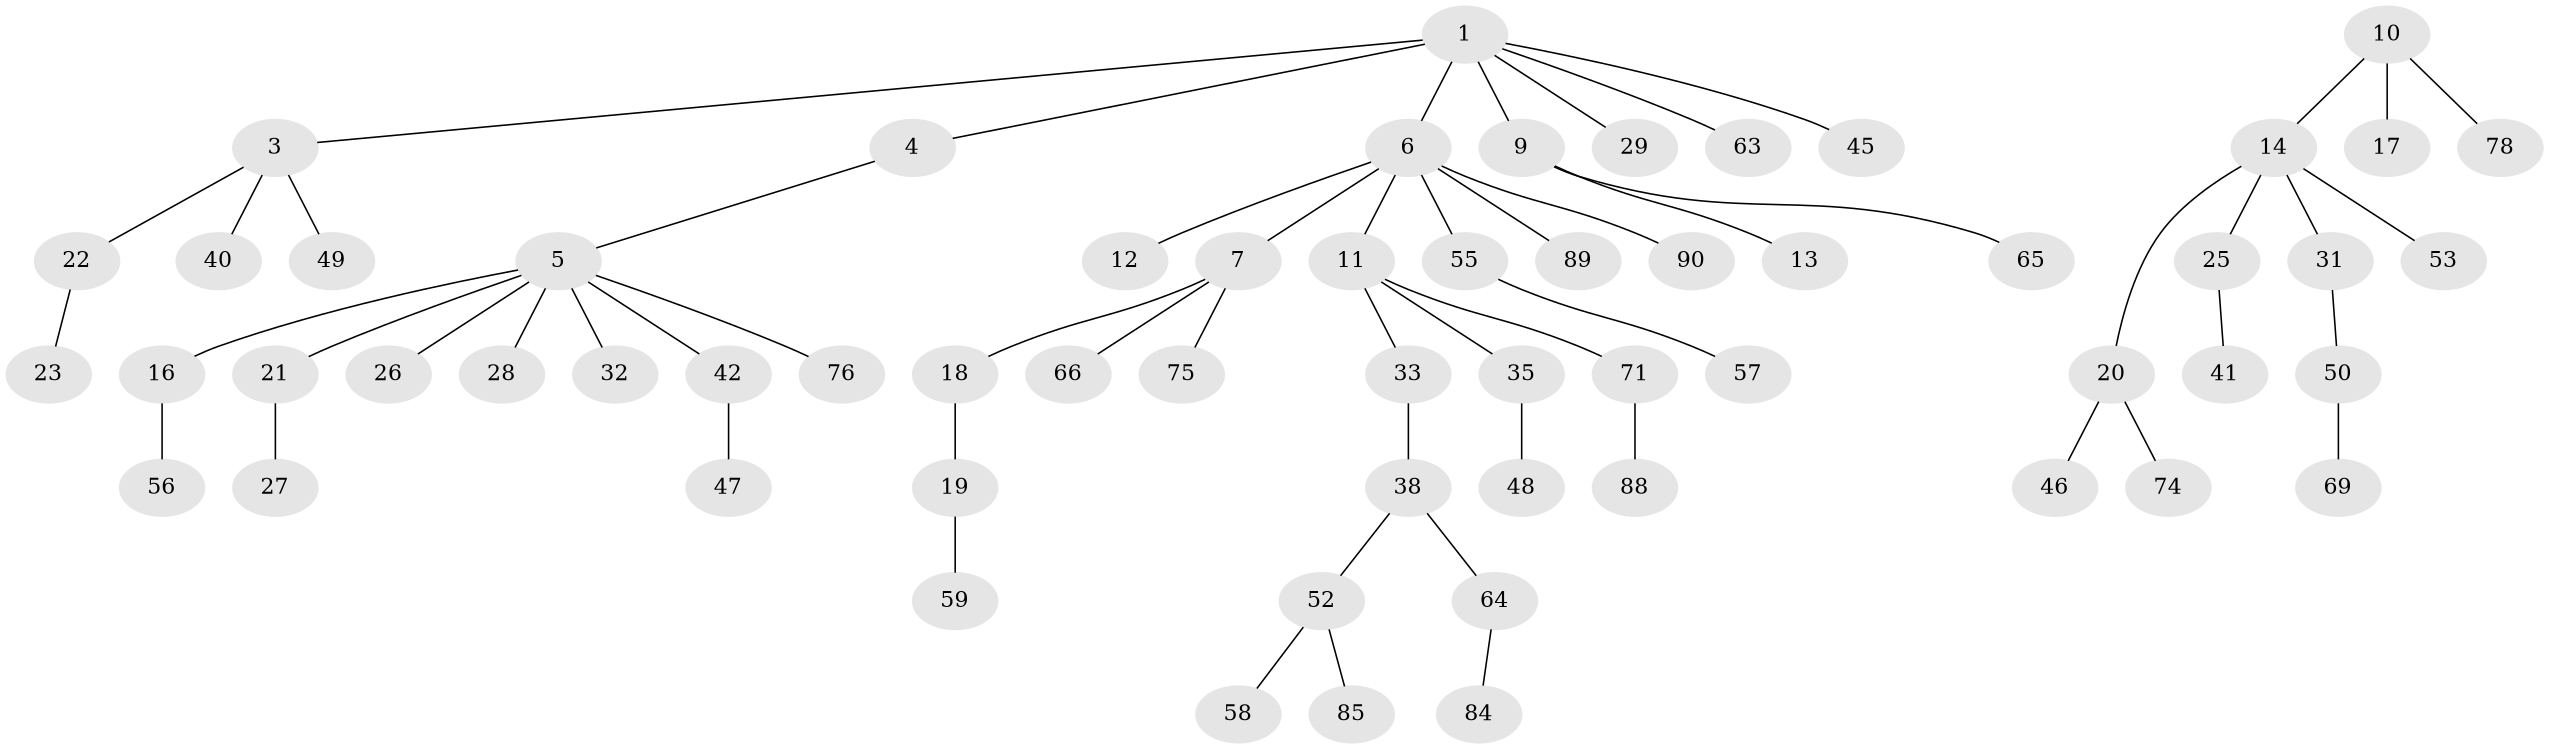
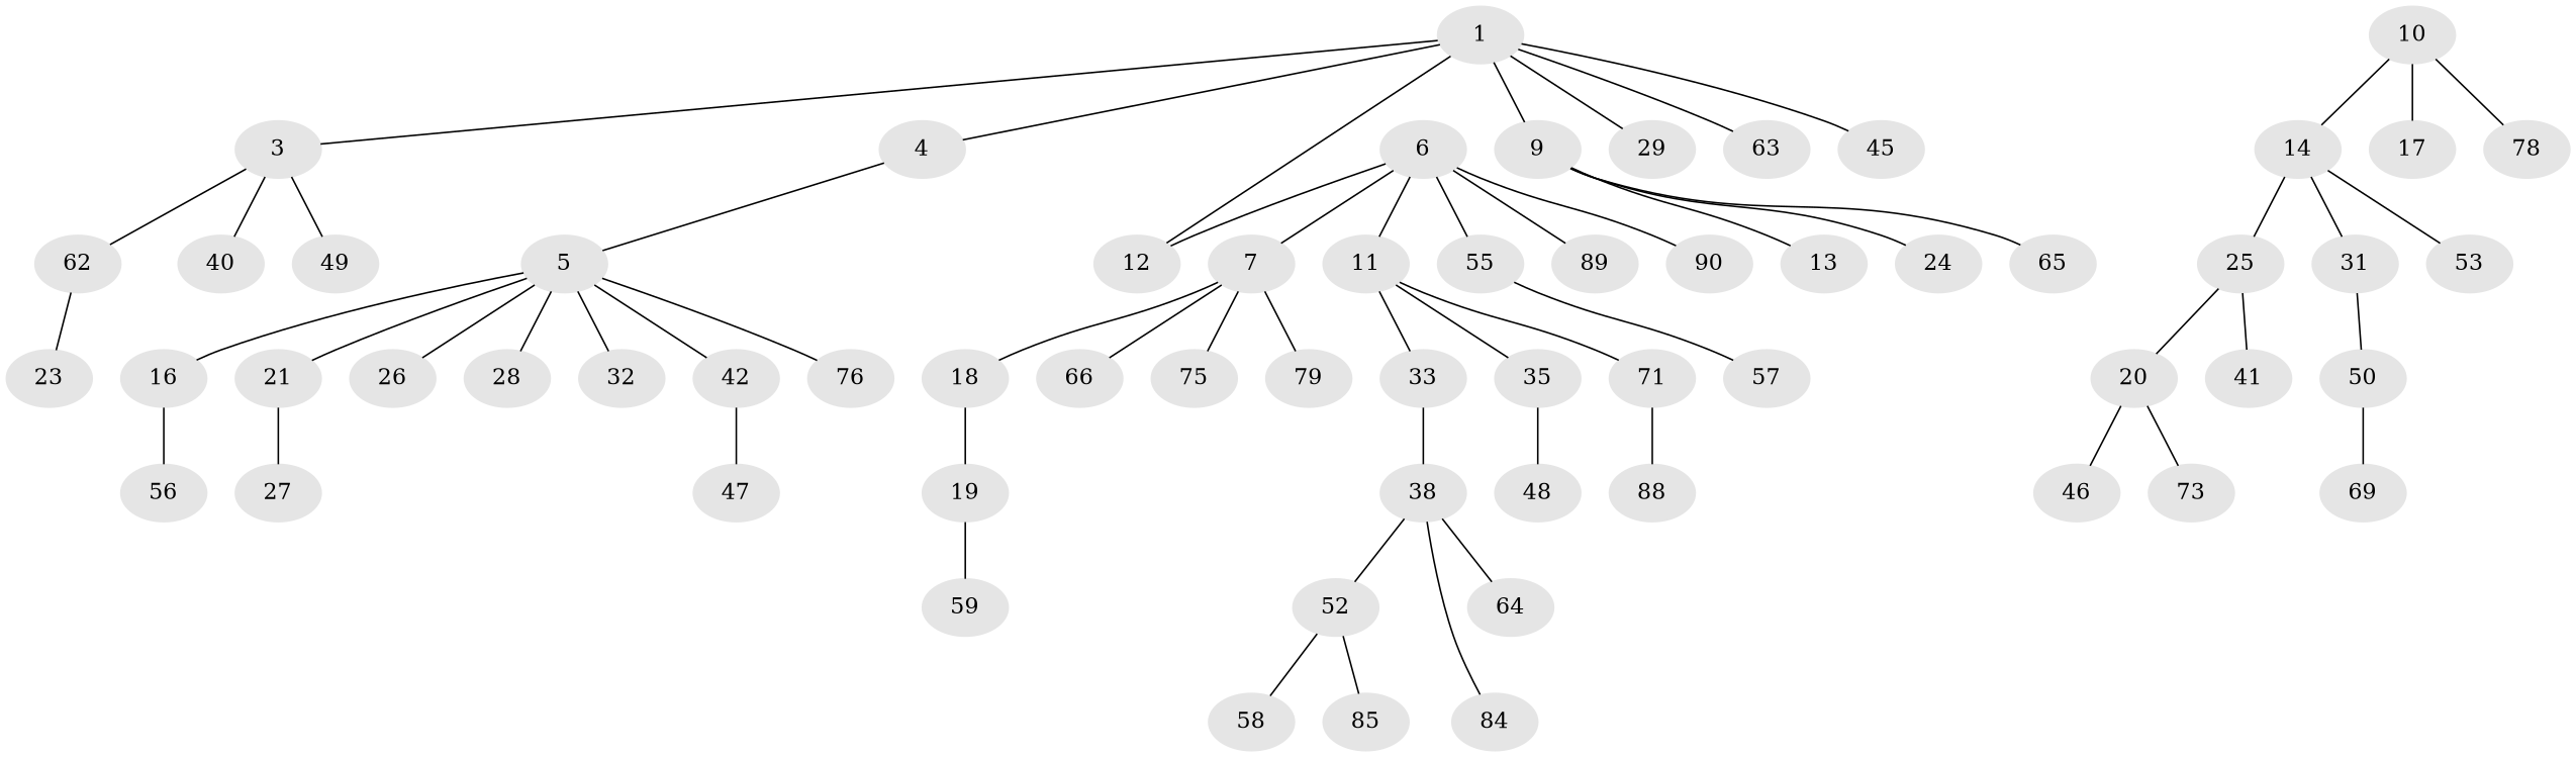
  graph {
    node [color=gray90 style=filled]
    1 [super="+2"]
    3 [super="+36"]
    4 [super="+62+87"]
    6 [super="+8"]
    9
    29
    n7 [label=63]
    45
-   22
+   22 [label=62]
    40 [super="+44"]
    49
    5
    7 [super="+15"]
    11 [super="+34"]
    12 [super="+60+74"]
    55
    89
    90
    13 [super="+61"]
+   24 [super="+92"]
    65
    23
    16 [super="+37"]
    21
    26
    28
    32
    42 [super="+91+67"]
    76
    56
    27
    47
    18
    66
    75
+   79
    10
    14
    17 [super="+63+68+30"]
    78
    33 [super="+54+72"]
    35 [super="+39"]
    71 [super="+83"]
    57
    19
    20
    25
    31
    n49 [label=53]
    38
    48
    88
    46
-   73 [label=74]
+   73
    41 [super="+53"]
    50
    59
    69
    52
    64 [super="+77"]
    58
    85
    84
    1 -- 3
    1 -- 4
-   1 -- 6
+   1 -- 12
    1 -- 9
    1 -- 29
    1 -- n7
    1 -- 45
    3 -- 22
    3 -- 40
    3 -- 49
    4 -- 5
    6 -- 7
    6 -- 11
    6 -- 12
    6 -- 55
    6 -- 89
    6 -- 90
    9 -- 13
+   9 -- 24
    9 -- 65
    22 -- 23
    5 -- 16
    5 -- 21
    5 -- 26
    5 -- 28
    5 -- 32
    5 -- 42
    5 -- 76
    7 -- 18
    7 -- 66
    7 -- 75
+   7 -- 79
    11 -- 33
    11 -- 35
    11 -- 71
    55 -- 57
    16 -- 56
    21 -- 27
    42 -- 47
    18 -- 19
    10 -- 14
    10 -- 17
    10 -- 78
-   14 -- 20
+   25 -- 20
    14 -- 25
    14 -- 31
    14 -- n49
    33 -- 38
    35 -- 48
    71 -- 88
    19 -- 59
    20 -- 46
    20 -- 73
    25 -- 41
    31 -- 50
    38 -- 52
    38 -- 64
    50 -- 69
    52 -- 58
    52 -- 85
-   64 -- 84
+   38 -- 84
  }
